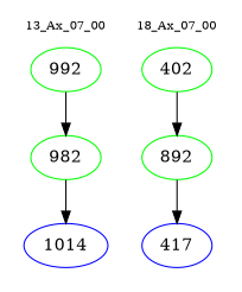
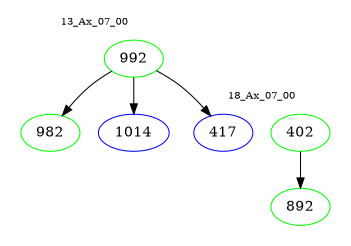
  digraph {
    node [color=green]
    edge [color=black]
    n1 [label=992]
    n2 [label=982]
    n3 [color=blue label=1014]
    n4 [label=402]
    n5 [label=892]
    n6 [color=blue label=417]
    subgraph cluster_1 {
      color=white
      fontsize=10
      label="13_Ax_07_00"
      n1
      n2
      n3
    }
    subgraph cluster_2 {
      color=white
      fontsize=10
      label="18_Ax_07_00"
      n4
      n5
      n6
    }
    n1 -> n2
-   n2 -> n3
+   n1 -> n3
    n4 -> n5
-   n5 -> n6
+   n1 -> n6
  }
